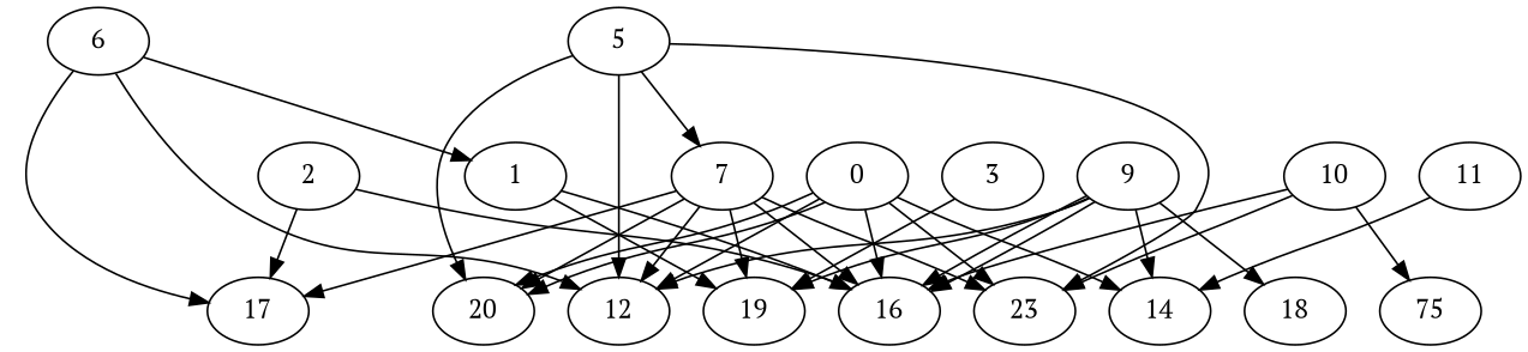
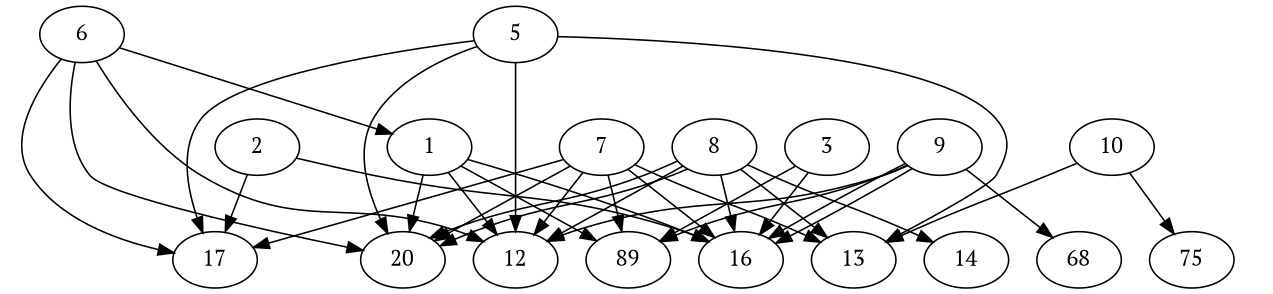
  digraph {
    fontname="PT Serif"
    node [alpha=0.09 fontname="PT Serif"]
    edge [fontname="PT Serif"]
    1 [expect_size=27078656]
    12 [alpha=0.02 expect_size=48805888]
    16 [alpha=0.04 expect_size=34813952]
-   19 [alpha=0.04 expect_size=28553216]
+   19 [alpha=0.04 expect_size=28553216 label=89]
    20 [alpha=0.15 expect_size=46979072]
    2 [alpha=0.10 expect_size=7481344]
    17 [alpha=0.00 expect_size=30687232]
    3 [expect_size=32330752]
    5 [alpha=0.05 expect_size=46711808]
-   13 [alpha=0.12 expect_size=24577024 label=23]
+   13 [alpha=0.12 expect_size=24577024]
    6 [alpha=0.18 expect_size=51354624]
    14 [alpha=0.03 expect_size=44971008]
    7 [alpha=0.07 expect_size=13608960]
-   8 [alpha=0.12 expect_size=47870976 label=0]
+   8 [alpha=0.12 expect_size=47870976]
    9 [alpha=0.08 expect_size=38079488]
-   18 [alpha=0.11 expect_size=48349184]
+   18 [alpha=0.11 expect_size=48349184 label=68]
    10 [alpha=0.01 expect_size=30121984]
    n18 [alpha=0.19 expect_size=23203840 label=75]
-   11 [alpha=0.13 expect_size=27506688]
+   1 -> 12
    1 -> 16
    1 -> 19
+   1 -> 20
    2 -> 16
    2 -> 17
    3 -> 19
    5 -> 12
    5 -> 20
-   5 -> 7
+   5 -> 17
    5 -> 13
    6 -> 1
    6 -> 12
+   6 -> 20
    6 -> 17
    7 -> 12
    7 -> 16
    7 -> 19
    7 -> 20
    7 -> 17
    7 -> 13
    8 -> 12
    8 -> 16
    8 -> 20
    8 -> 20
    8 -> 13
    8 -> 14
    9 -> 12
    9 -> 16
    9 -> 16
    9 -> 19
-   9 -> 14
    9 -> 18
-   10 -> 16
+   3 -> 16
    10 -> 13
    10 -> n18
-   11 -> 14
  }
